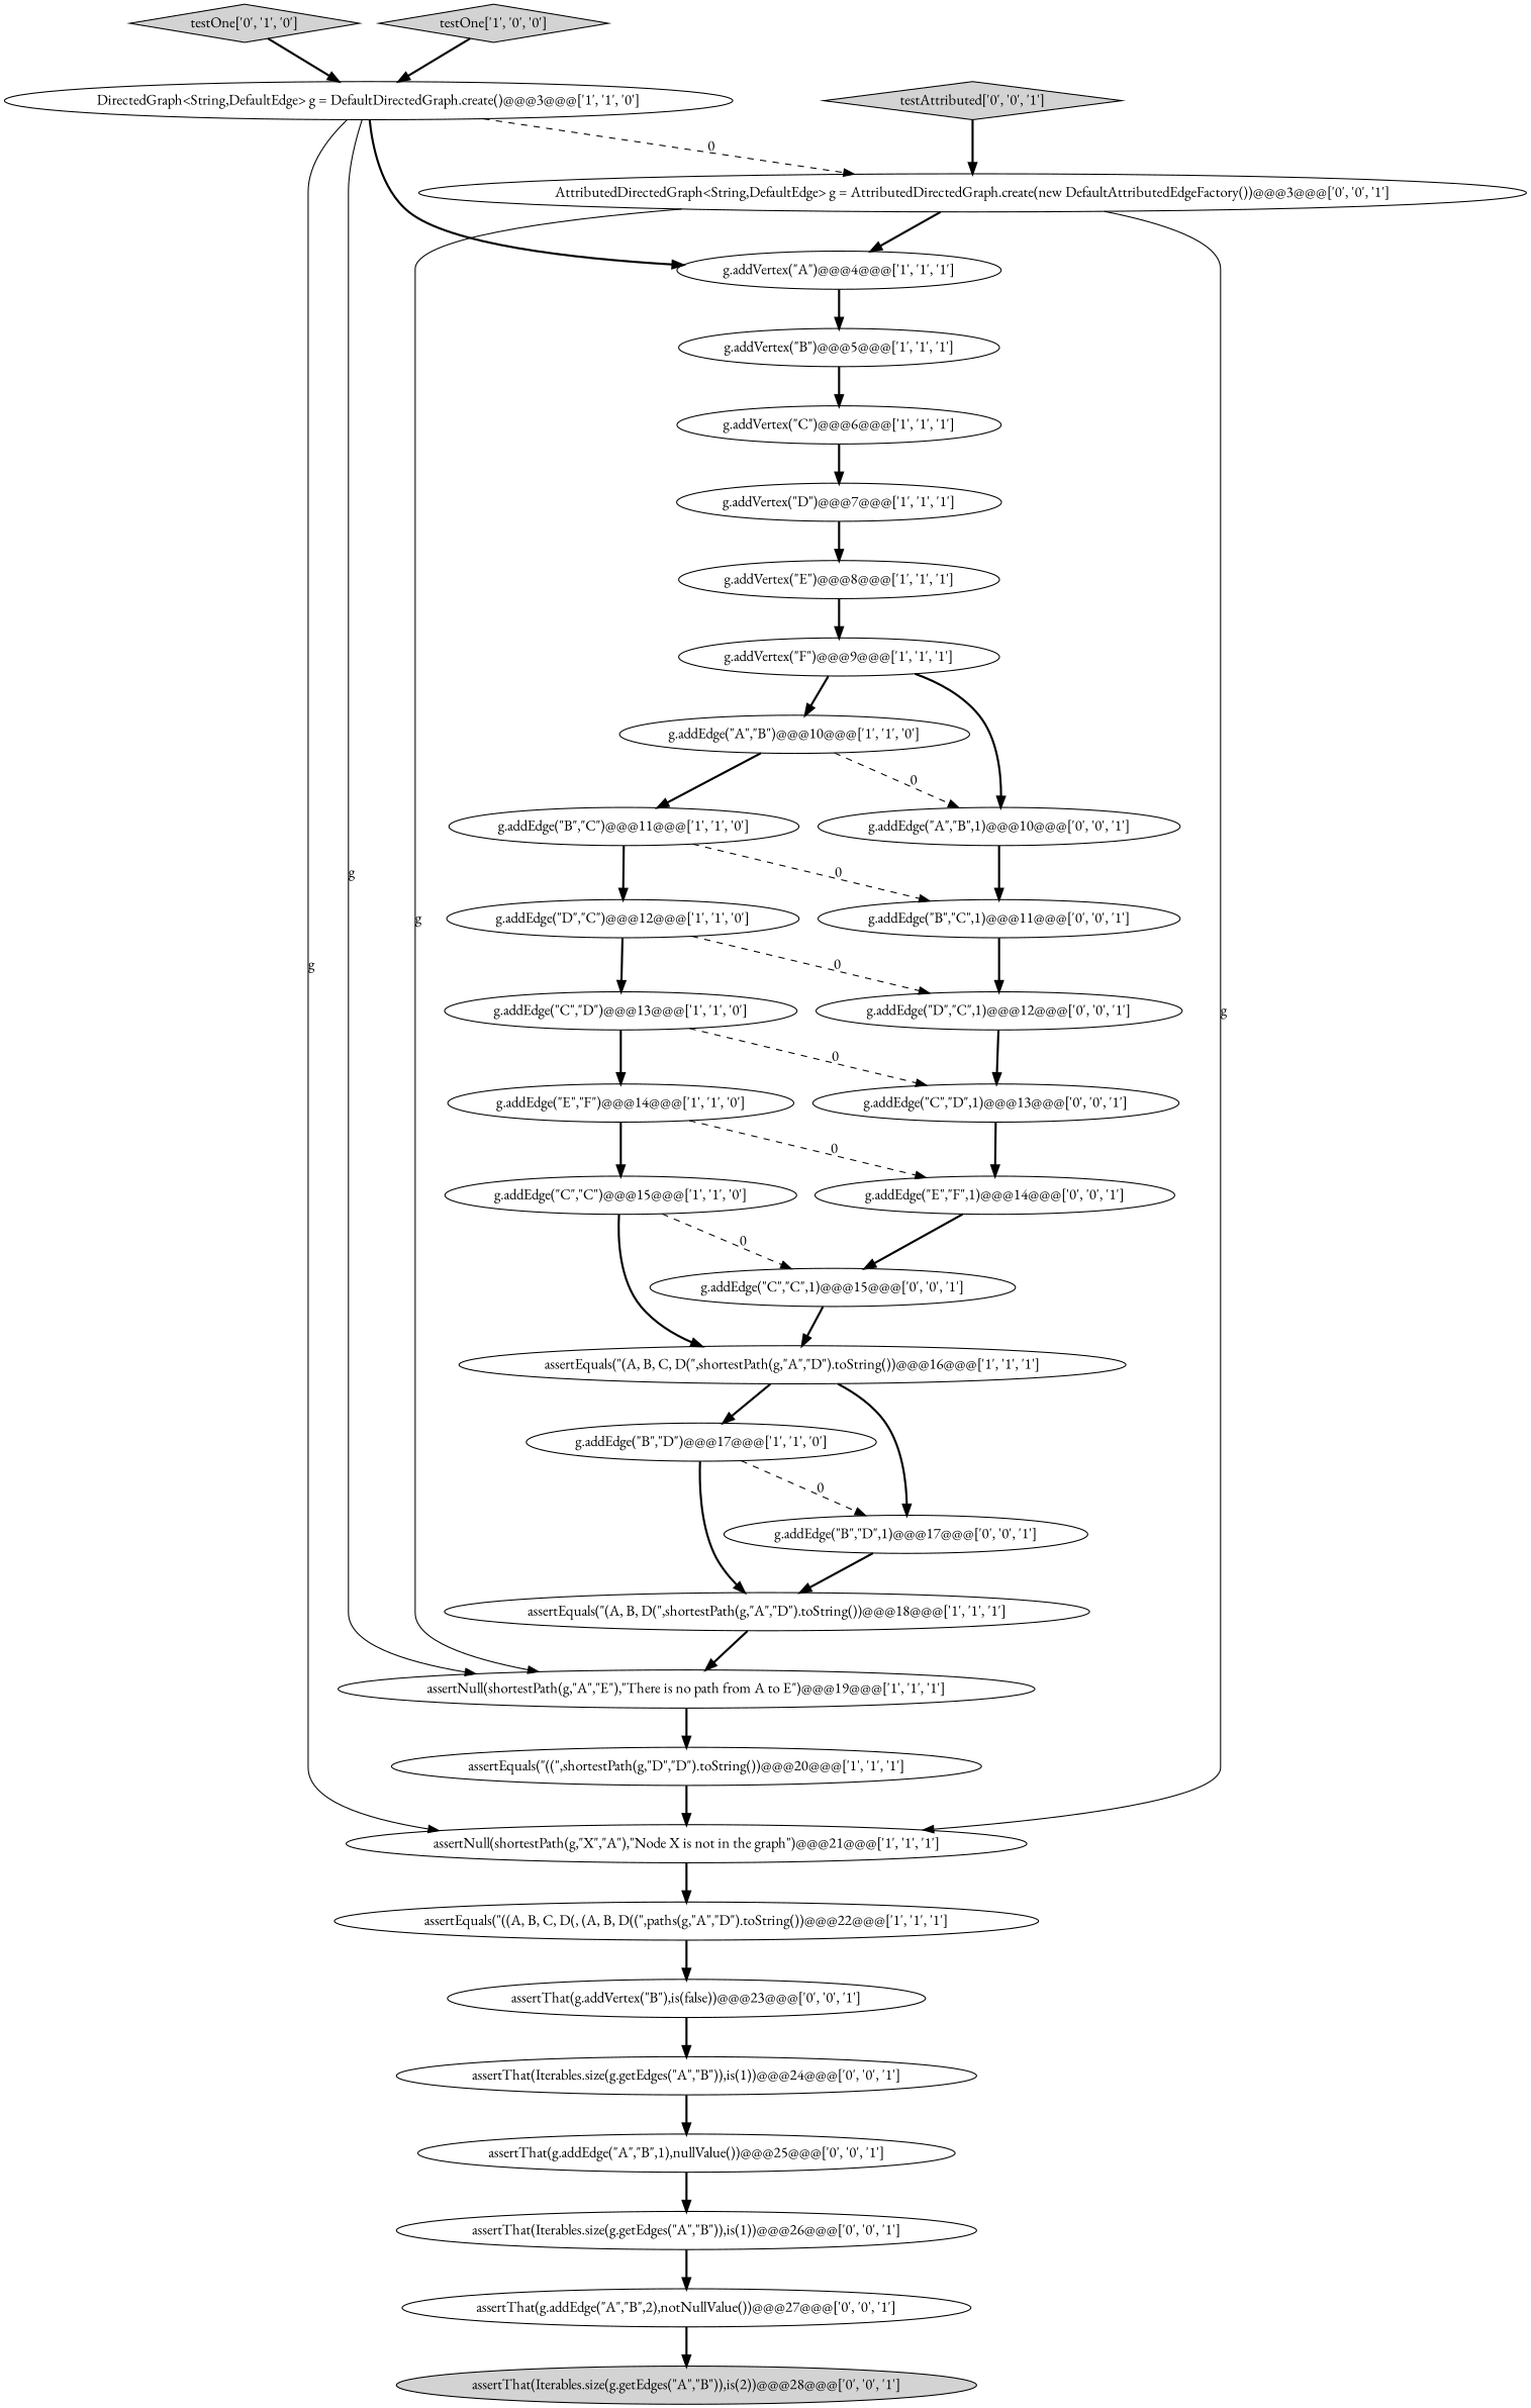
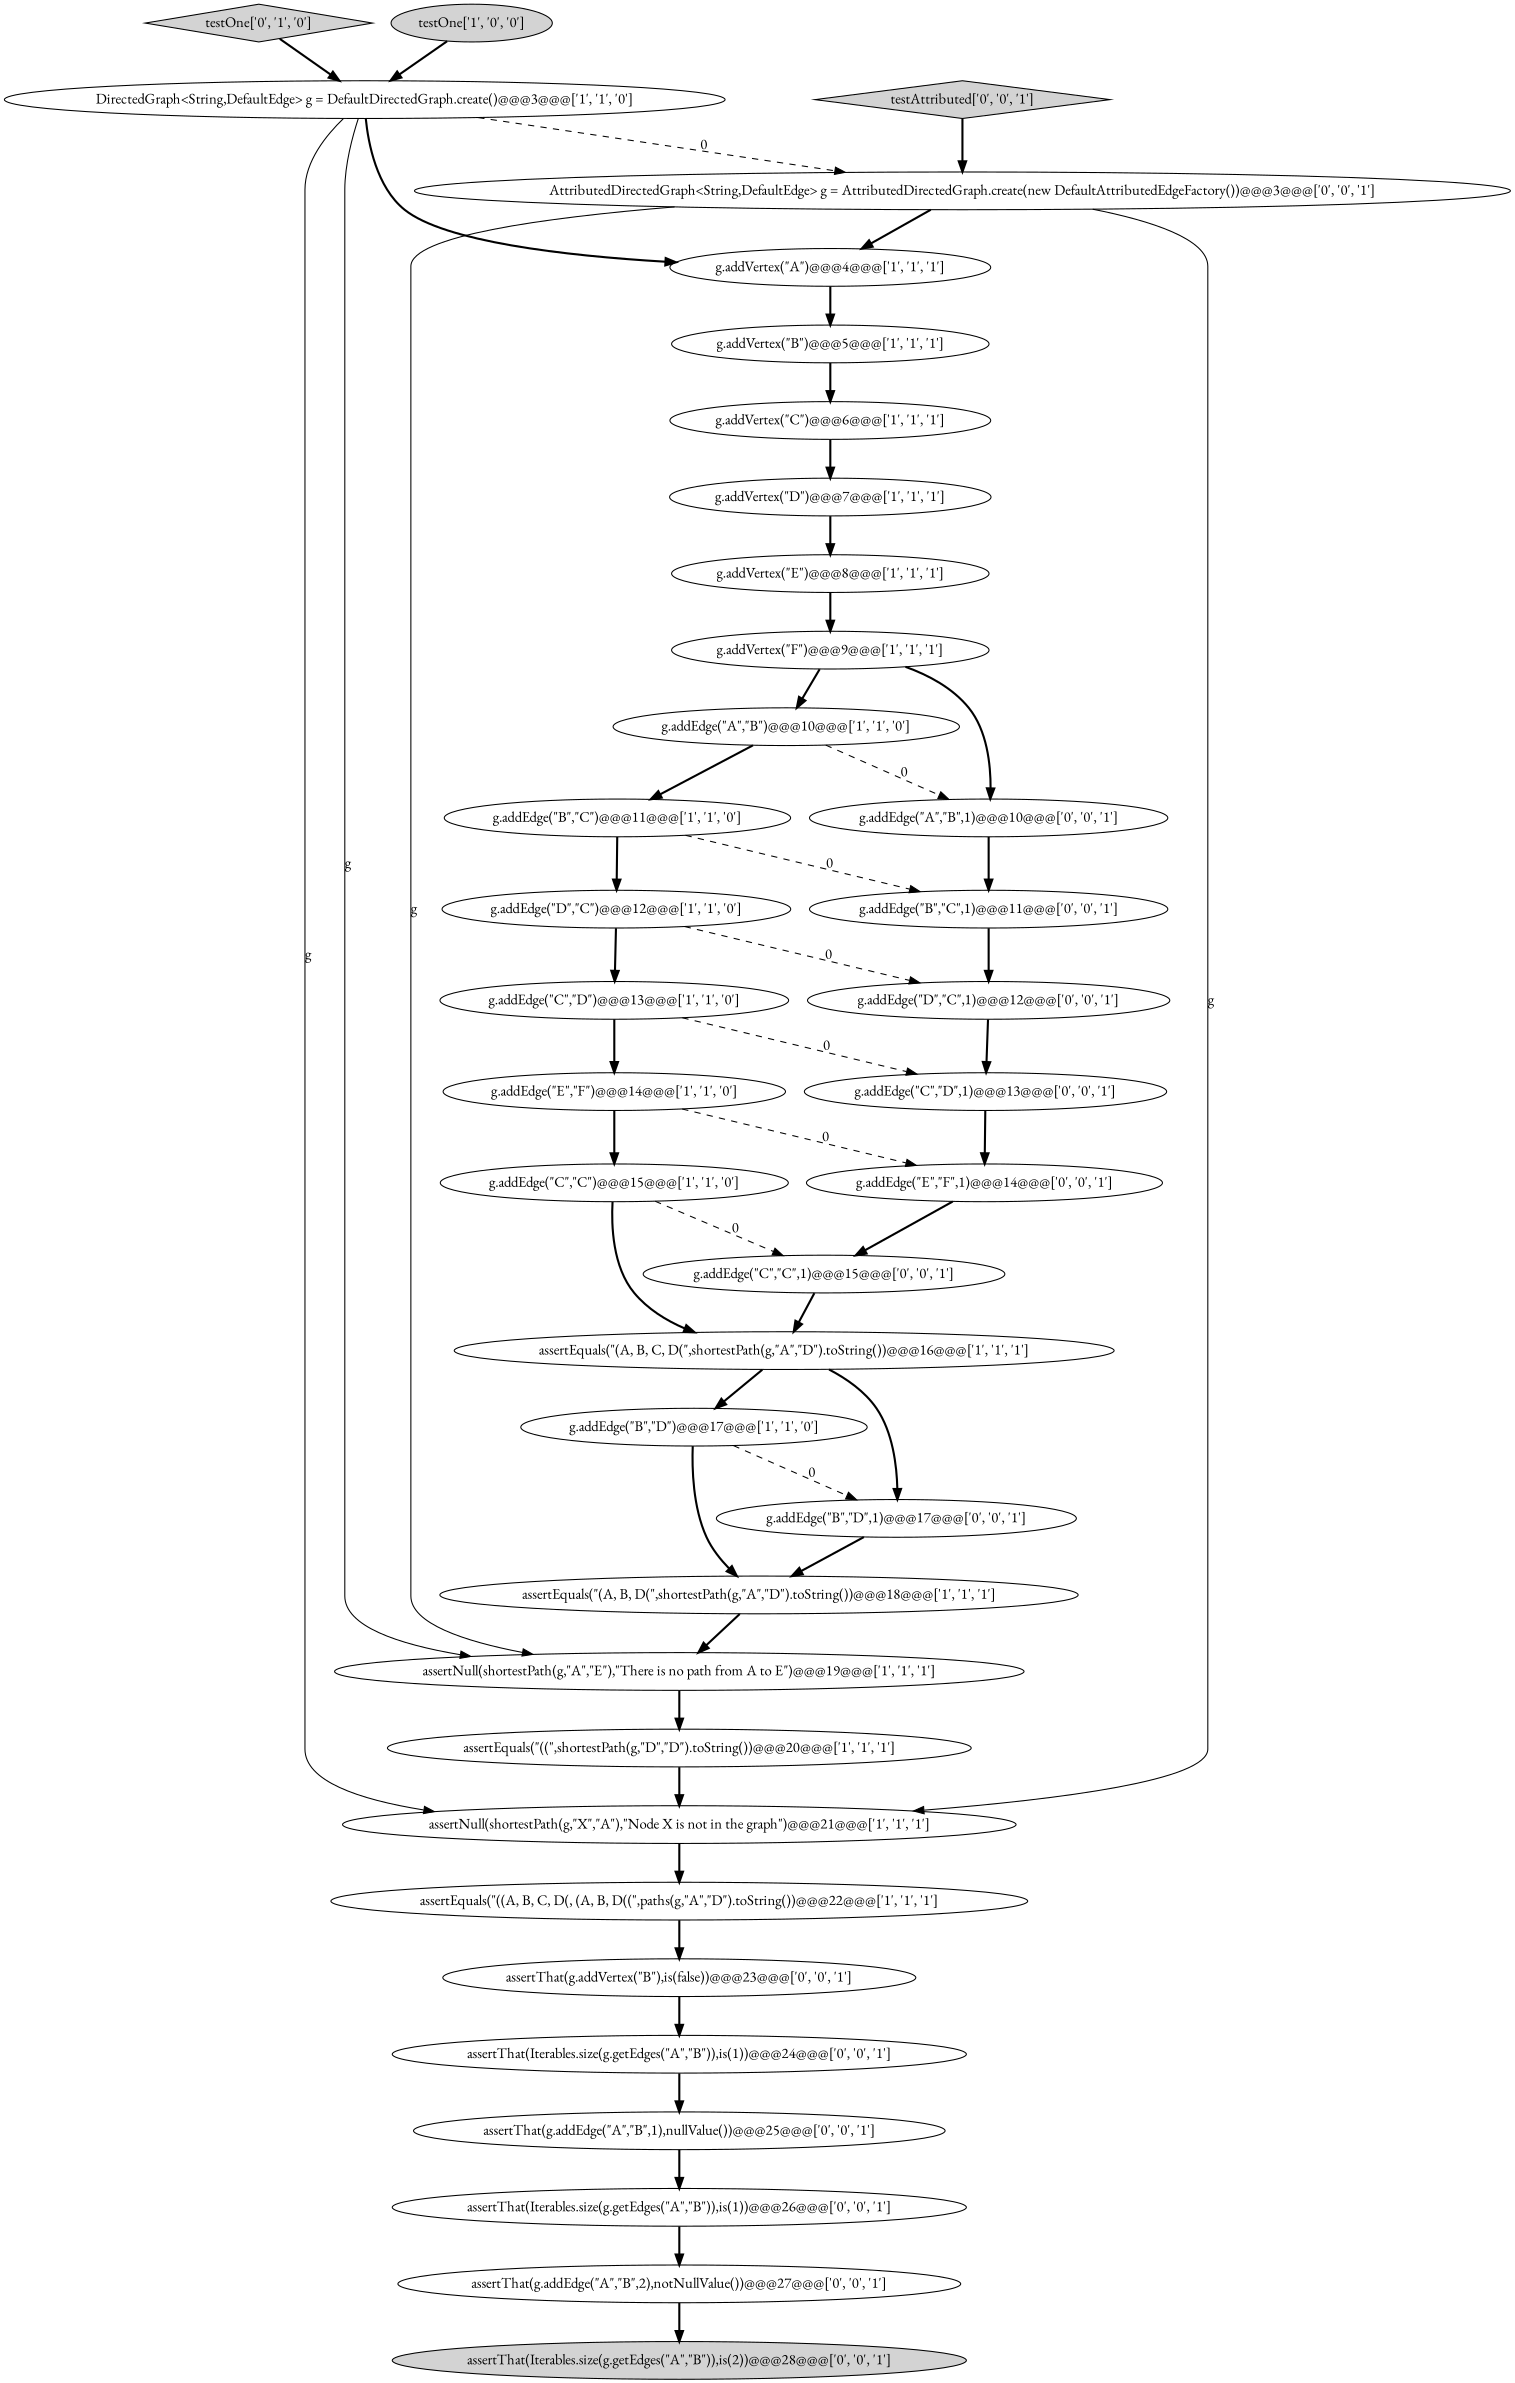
  digraph {
    fontname="EB Garamond"
    node [fillcolor=white shape=ellipse style=filled fontname="EB Garamond"]
    edge [style=bold fontname="EB Garamond"]
    n1 [label="assertEquals(\"(A, B, C, D(\",shortestPath(g,\"A\",\"D\").toString())@@@16@@@['1', '1', '1']"]
    n2 [label="g.addEdge(\"B\",\"D\")@@@17@@@['1', '1', '0']"]
    n3 [label="g.addEdge(\"B\",\"D\",1)@@@17@@@['0', '0', '1']"]
    n4 [label="assertNull(shortestPath(g,\"X\",\"A\"),\"Node X is not in the graph\")@@@21@@@['1', '1', '1']"]
    n5 [label="assertEquals(\"((A, B, C, D(, (A, B, D((\",paths(g,\"A\",\"D\").toString())@@@22@@@['1', '1', '1']"]
    n6 [label="g.addEdge(\"C\",\"D\")@@@13@@@['1', '1', '0']"]
    n7 [label="g.addEdge(\"E\",\"F\")@@@14@@@['1', '1', '0']"]
    n8 [label="g.addEdge(\"C\",\"D\",1)@@@13@@@['0', '0', '1']"]
    n9 [label="g.addEdge(\"B\",\"C\")@@@11@@@['1', '1', '0']"]
    n10 [label="g.addEdge(\"B\",\"C\",1)@@@11@@@['0', '0', '1']"]
    n11 [label="g.addEdge(\"D\",\"C\")@@@12@@@['1', '1', '0']"]
    n12 [label="assertEquals(\"(A, B, D(\",shortestPath(g,\"A\",\"D\").toString())@@@18@@@['1', '1', '1']"]
    n13 [label="g.addVertex(\"D\")@@@7@@@['1', '1', '1']"]
    n14 [label="g.addVertex(\"E\")@@@8@@@['1', '1', '1']"]
    n15 [label="g.addVertex(\"C\")@@@6@@@['1', '1', '1']"]
    n16 [label="g.addEdge(\"D\",\"C\",1)@@@12@@@['0', '0', '1']"]
    n17 [label="g.addEdge(\"E\",\"F\",1)@@@14@@@['0', '0', '1']"]
    n18 [label="g.addEdge(\"C\",\"C\")@@@15@@@['1', '1', '0']"]
    n19 [fillcolor=lightgray label="testOne['0', '1', '0']" shape=diamond]
    n20 [label="DirectedGraph<String,DefaultEdge> g = DefaultDirectedGraph.create()@@@3@@@['1', '1', '0']"]
    n21 [label="assertNull(shortestPath(g,\"A\",\"E\"),\"There is no path from A to E\")@@@19@@@['1', '1', '1']"]
    n22 [label="assertEquals(\"((\",shortestPath(g,\"D\",\"D\").toString())@@@20@@@['1', '1', '1']"]
    n23 [label="g.addEdge(\"C\",\"C\",1)@@@15@@@['0', '0', '1']"]
    n24 [label="g.addVertex(\"B\")@@@5@@@['1', '1', '1']"]
    n25 [label="assertThat(g.addVertex(\"B\"),is(false))@@@23@@@['0', '0', '1']"]
    n26 [label="assertThat(Iterables.size(g.getEdges(\"A\",\"B\")),is(1))@@@24@@@['0', '0', '1']"]
    n27 [label="g.addEdge(\"A\",\"B\")@@@10@@@['1', '1', '0']"]
    n28 [label="g.addEdge(\"A\",\"B\",1)@@@10@@@['0', '0', '1']"]
    n29 [label="assertThat(Iterables.size(g.getEdges(\"A\",\"B\")),is(1))@@@26@@@['0', '0', '1']"]
    n30 [label="assertThat(g.addEdge(\"A\",\"B\",2),notNullValue())@@@27@@@['0', '0', '1']"]
    n31 [label="assertThat(g.addEdge(\"A\",\"B\",1),nullValue())@@@25@@@['0', '0', '1']"]
    n32 [fillcolor=lightgray label="assertThat(Iterables.size(g.getEdges(\"A\",\"B\")),is(2))@@@28@@@['0', '0', '1']"]
    n33 [label="g.addVertex(\"F\")@@@9@@@['1', '1', '1']"]
    n34 [label="AttributedDirectedGraph<String,DefaultEdge> g = AttributedDirectedGraph.create(new DefaultAttributedEdgeFactory())@@@3@@@['0', '0', '1']"]
    n35 [label="g.addVertex(\"A\")@@@4@@@['1', '1', '1']"]
    n36 [fillcolor=lightgray label="testAttributed['0', '0', '1']" shape=diamond]
-   n37 [fillcolor=lightgray label="testOne['1', '0', '0']" shape=diamond]
+   n37 [fillcolor=lightgray label="testOne['1', '0', '0']"]
    n1 -> n2
    n1 -> n3
    n2 -> n3 [label=0 style=dashed]
    n2 -> n12
    n3 -> n12
    n4 -> n5
    n5 -> n25
    n6 -> n7
    n6 -> n8 [label=0 style=dashed]
    n7 -> n17 [label=0 style=dashed]
    n7 -> n18
    n8 -> n17
    n9 -> n10 [label=0 style=dashed]
    n9 -> n11
    n10 -> n16
    n11 -> n6
    n11 -> n16 [label=0 style=dashed]
    n12 -> n21
    n13 -> n14
    n14 -> n33
    n15 -> n13
    n16 -> n8
    n17 -> n23
    n18 -> n1
    n18 -> n23 [label=0 style=dashed]
    n19 -> n20
    n20 -> n4 [label=g style=solid]
    n20 -> n21 [label=g style=solid]
    n20 -> n34 [label=0 style=dashed]
    n20 -> n35
    n21 -> n22
    n22 -> n4
    n23 -> n1
    n24 -> n15
    n25 -> n26
    n26 -> n31
    n27 -> n9
    n27 -> n28 [label=0 style=dashed]
    n28 -> n10
    n29 -> n30
    n30 -> n32
    n31 -> n29
    n33 -> n27
    n33 -> n28
    n34 -> n4 [label=g style=solid]
    n34 -> n21 [label=g style=solid]
    n34 -> n35
    n35 -> n24
    n36 -> n34
    n37 -> n20
  }
